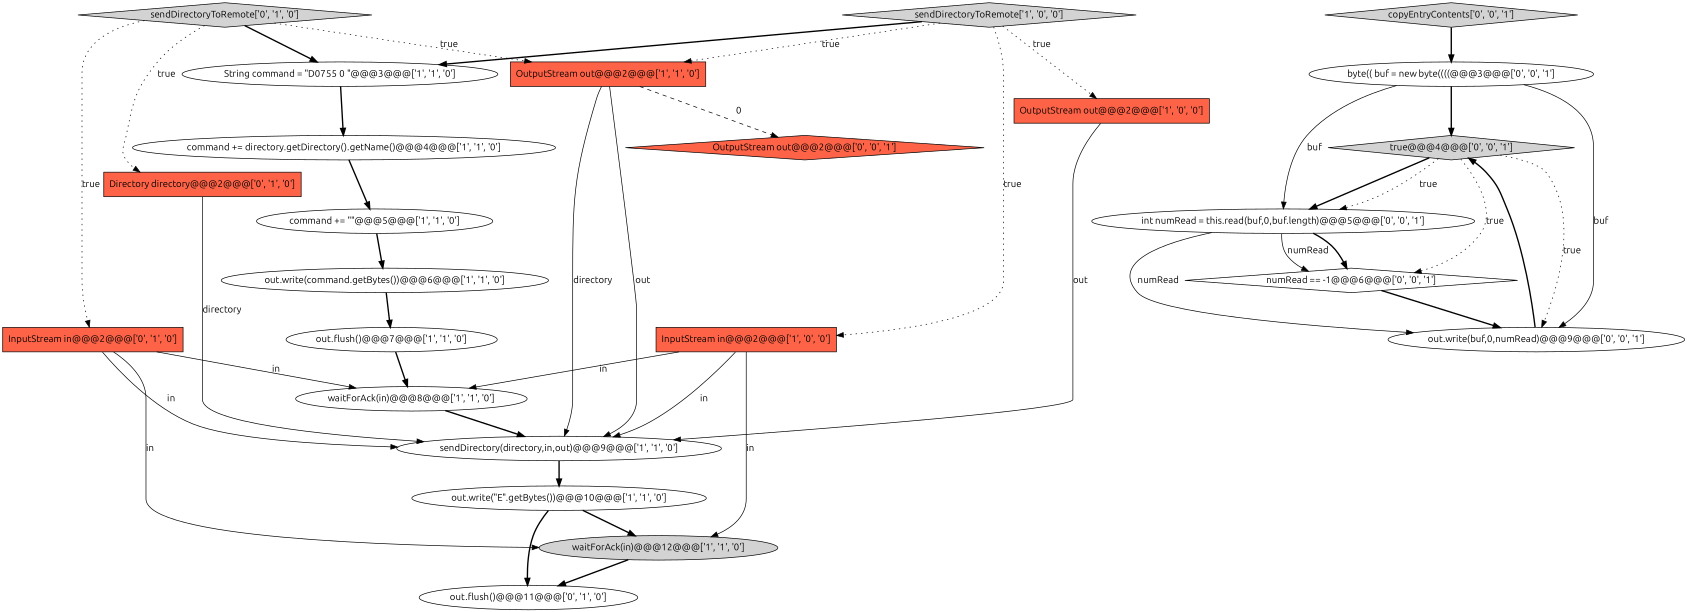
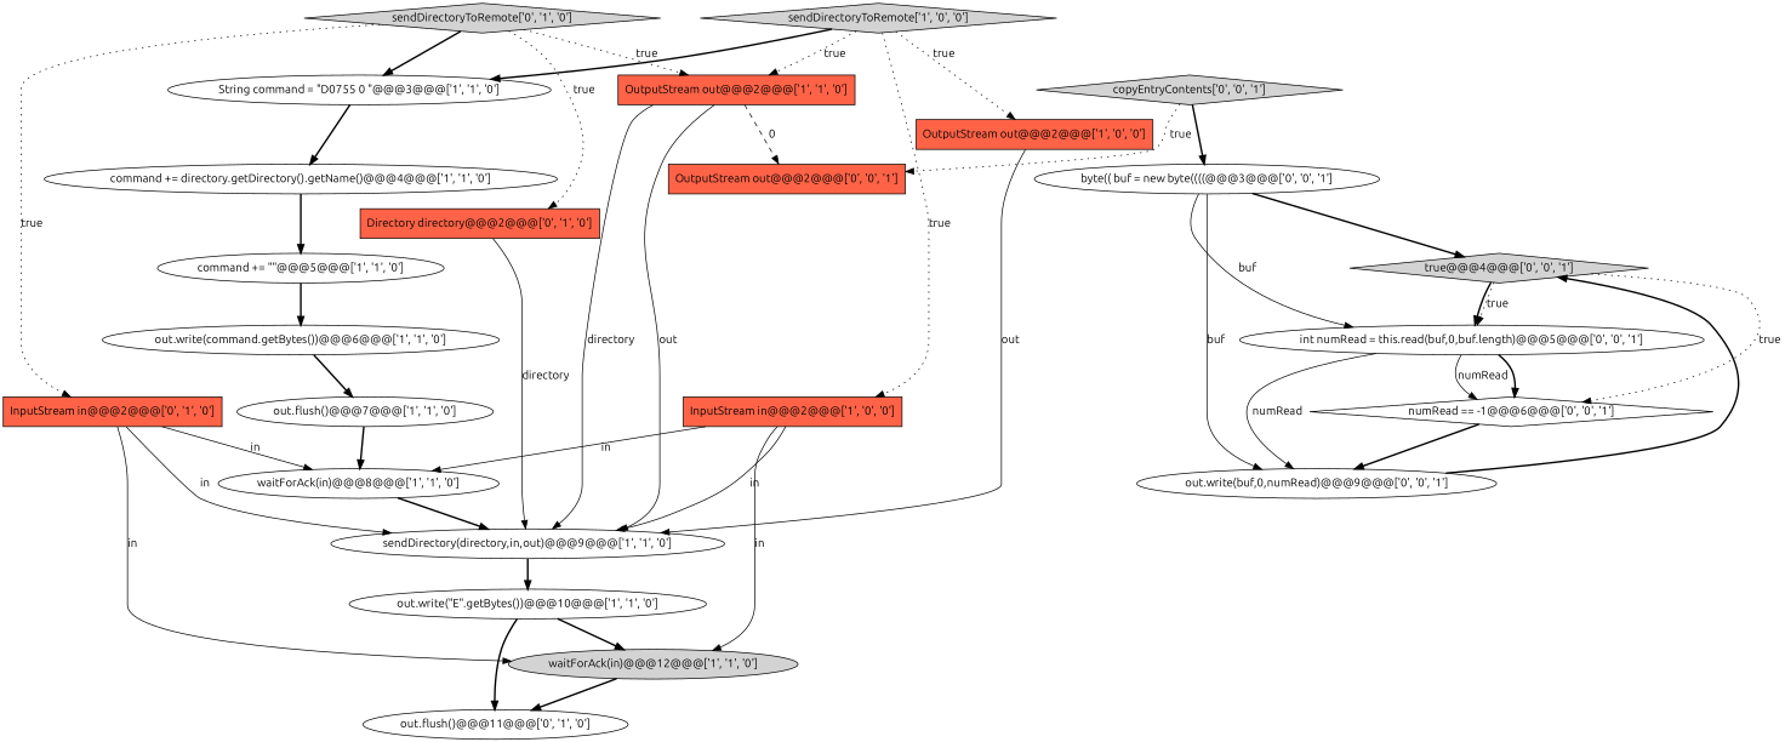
  digraph {
    fontname=Ubuntu
    node [fillcolor=white fontname=Ubuntu shape=ellipse style=filled]
    edge [fontname=Ubuntu style=bold]
    n1 [label="waitForAck(in)@@@8@@@['1', '1', '0']"]
    n2 [label="sendDirectory(directory,in,out)@@@9@@@['1', '1', '0']"]
    n3 [label="out.write(\"E\".getBytes())@@@10@@@['1', '1', '0']"]
    n4 [label="out.write(command.getBytes())@@@6@@@['1', '1', '0']"]
    n5 [label="out.flush()@@@7@@@['1', '1', '0']"]
    n6 [fillcolor=lightgray label="true@@@4@@@['0', '0', '1']" shape=diamond]
    n7 [label="numRead == -1@@@6@@@['0', '0', '1']" shape=diamond]
    n8 [label="out.write(buf,0,numRead)@@@9@@@['0', '0', '1']"]
    n9 [label="int numRead = this.read(buf,0,buf.length)@@@5@@@['0', '0', '1']"]
    n10 [fillcolor=tomato label="OutputStream out@@@2@@@['1', '0', '0']" shape=box]
    n11 [fillcolor=lightgray label="waitForAck(in)@@@12@@@['1', '1', '0']"]
    n12 [label="out.flush()@@@11@@@['0', '1', '0']"]
    n13 [fillcolor=lightgray label="copyEntryContents['0', '0', '1']" shape=diamond]
    n14 [label="byte(( buf = new byte((((@@@3@@@['0', '0', '1']"]
-   n15 [fillcolor=tomato label="OutputStream out@@@2@@@['0', '0', '1']" shape=diamond]
+   n15 [fillcolor=tomato label="OutputStream out@@@2@@@['0', '0', '1']" shape=box]
    n16 [label="command += \"\"@@@5@@@['1', '1', '0']"]
    n17 [fillcolor=lightgray label="sendDirectoryToRemote['0', '1', '0']" shape=diamond]
    n18 [label="String command = \"D0755 0 \"@@@3@@@['1', '1', '0']"]
    n19 [fillcolor=tomato label="OutputStream out@@@2@@@['1', '1', '0']" shape=box]
    n20 [fillcolor=tomato label="InputStream in@@@2@@@['0', '1', '0']" shape=box]
    n21 [fillcolor=tomato label="Directory directory@@@2@@@['0', '1', '0']" shape=box]
    n22 [label="command += directory.getDirectory().getName()@@@4@@@['1', '1', '0']"]
    n23 [fillcolor=lightgray label="sendDirectoryToRemote['1', '0', '0']" shape=diamond]
    n24 [fillcolor=tomato label="InputStream in@@@2@@@['1', '0', '0']" shape=box]
    n1 -> n2
    n2 -> n3
    n3 -> n11
    n3 -> n12
    n4 -> n5
    n5 -> n1
    n6 -> n7 [label=true style=dotted]
-   n6 -> n8 [label=true style=dotted]
    n6 -> n9
    n6 -> n9 [label=true style=dotted]
    n7 -> n8
    n8 -> n6
    n9 -> n7
    n9 -> n7 [label=numRead style=solid]
    n9 -> n8 [label=numRead style=solid]
    n10 -> n2 [label=out style=solid]
    n11 -> n12
    n13 -> n14
+   n13 -> n15 [label=true style=dotted]
    n14 -> n6
    n14 -> n8 [label=buf style=solid]
    n14 -> n9 [label=buf style=solid]
    n16 -> n4
    n17 -> n18
    n17 -> n19 [label=true style=dotted]
    n17 -> n20 [label=true style=dotted]
    n17 -> n21 [label=true style=dotted]
    n18 -> n22
    n19 -> n2 [label=directory style=solid]
    n19 -> n2 [label=out style=solid]
    n19 -> n15 [label=0 style=dashed]
    n20 -> n1 [label=in style=solid]
    n20 -> n2 [label=in style=solid]
    n20 -> n11 [label=in style=solid]
    n21 -> n2 [label=directory style=solid]
    n22 -> n16
    n23 -> n10 [label=true style=dotted]
    n23 -> n18
    n23 -> n19 [label=true style=dotted]
    n23 -> n24 [label=true style=dotted]
    n24 -> n1 [label=in style=solid]
    n24 -> n2 [label=in style=solid]
    n24 -> n11 [label=in style=solid]
  }
